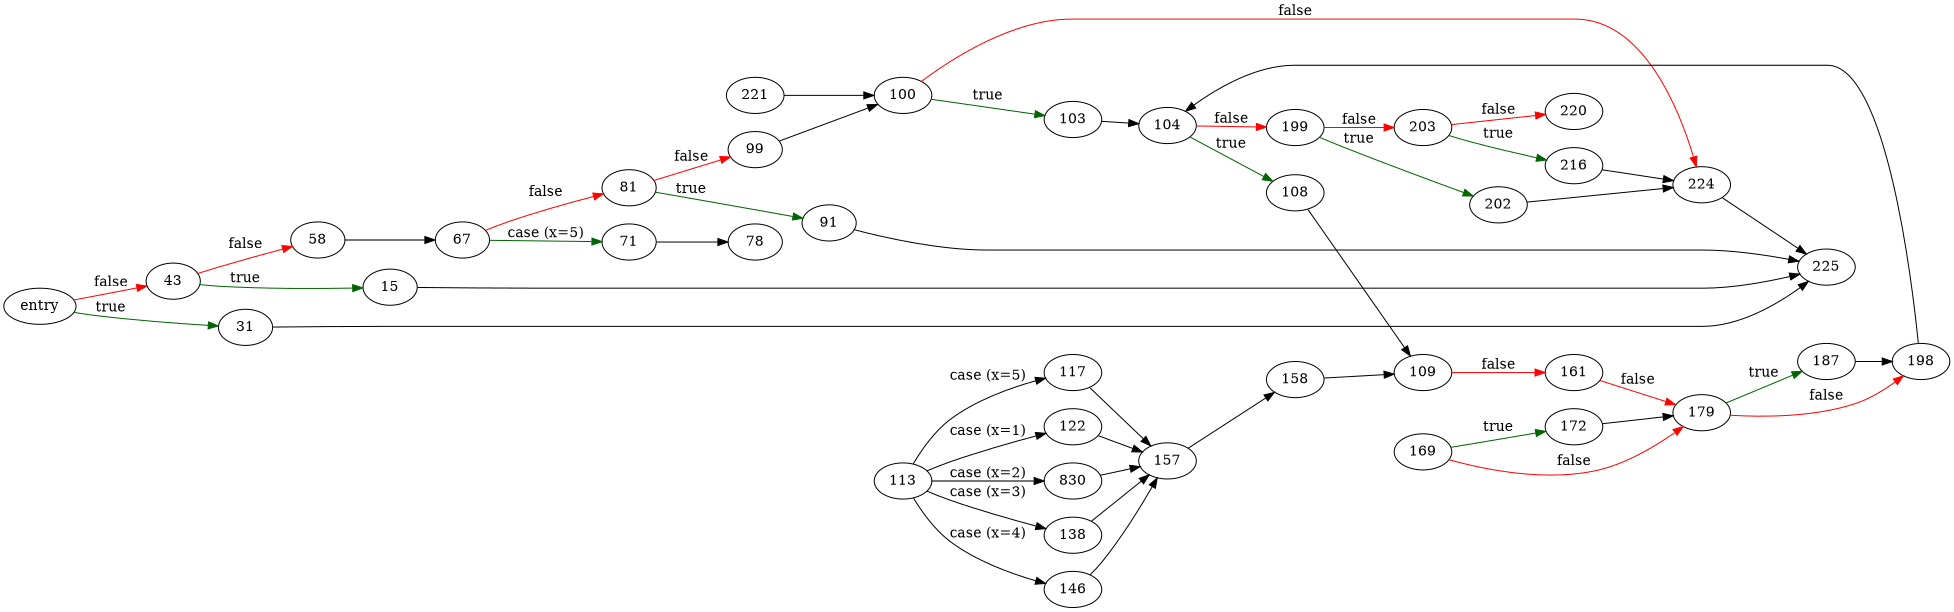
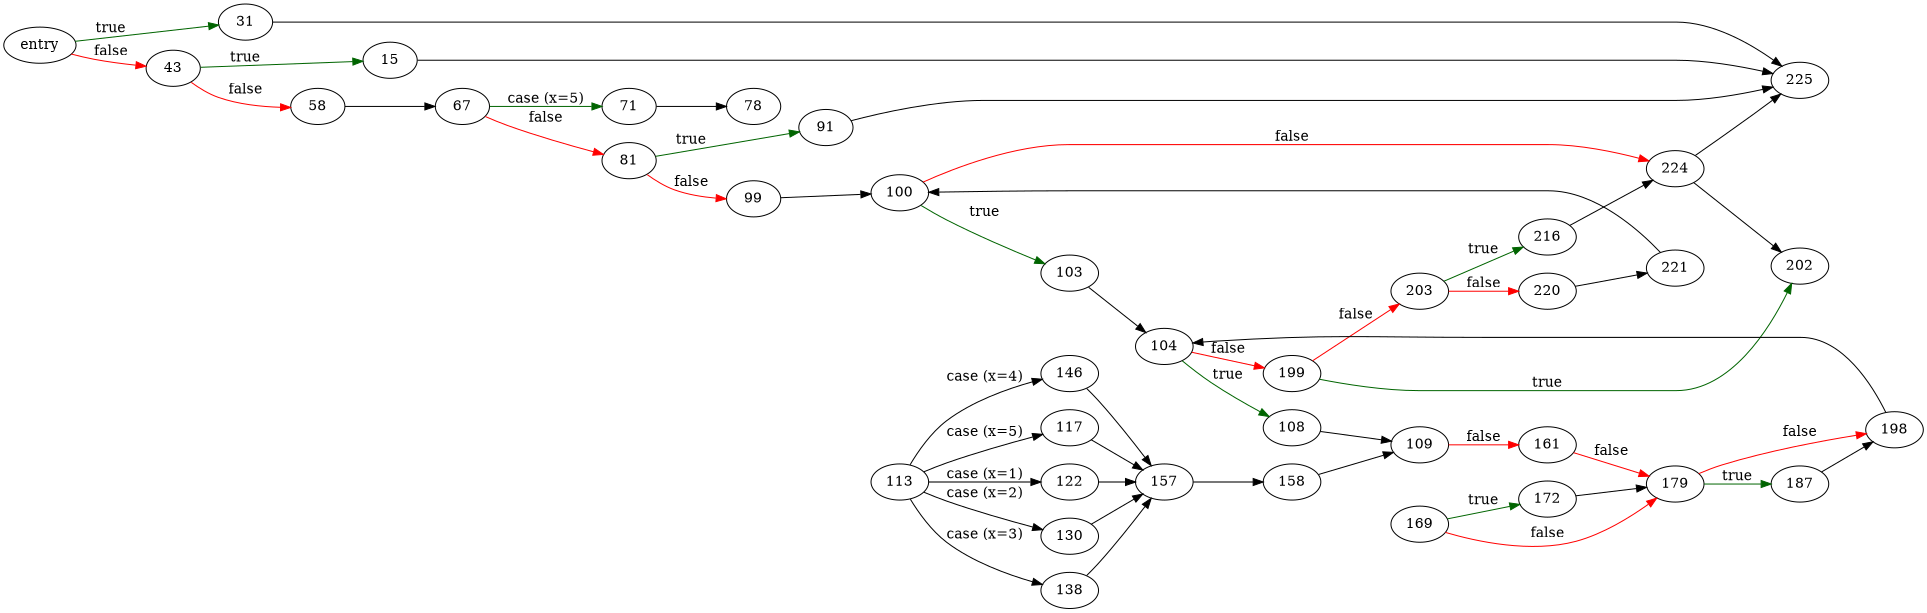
  digraph {
    rankdir=LR
    n1 [label=entry]
    31
    43
    225
    n5 [label=15]
    58
    67
    71
    81
    78
    91
    99
    100
    103
    224
    104
    108
    199
    109
    202
    203
    161
    113
    117
    122
-   130 [label=830]
+   130
    138
    146
    179
    157
    158
    187
    198
    169
    172
    216
    220
    221
    n1 -> 31 [color=darkgreen label=true]
    n1 -> 43 [color=red label=false]
    31 -> 225
    43 -> n5 [color=darkgreen label=true]
    43 -> 58 [color=red label=false]
    n5 -> 225
    58 -> 67
    67 -> 71 [color=darkgreen label="case (x=5)"]
    67 -> 81 [color=red label=false]
    71 -> 78
    81 -> 91 [color=darkgreen label=true]
    81 -> 99 [color=red label=false]
    91 -> 225
    99 -> 100
    100 -> 103 [color=darkgreen label=true]
    100 -> 224 [color=red label=false]
    103 -> 104
    224 -> 225
    104 -> 108 [color=darkgreen label=true]
    104 -> 199 [color=red label=false]
    108 -> 109
    199 -> 202 [color=darkgreen label=true]
    199 -> 203 [color=red label=false]
    109 -> 161 [color=red label=false]
-   202 -> 224
+   224 -> 202
    203 -> 216 [color=darkgreen label=true]
    203 -> 220 [color=red label=false]
    161 -> 179 [color=red label=false]
    113 -> 117 [label="case (x=5)"]
    113 -> 122 [label="case (x=1)"]
    113 -> 130 [label="case (x=2)"]
    113 -> 138 [label="case (x=3)"]
    113 -> 146 [label="case (x=4)"]
    117 -> 157
    122 -> 157
    130 -> 157
    138 -> 157
    146 -> 157
    179 -> 187 [color=darkgreen label=true]
    179 -> 198 [color=red label=false]
    157 -> 158
    158 -> 109
    187 -> 198
    198 -> 104
    169 -> 179 [color=red label=false]
    169 -> 172 [color=darkgreen label=true]
    172 -> 179
    216 -> 224
+   220 -> 221
    221 -> 100
  }
